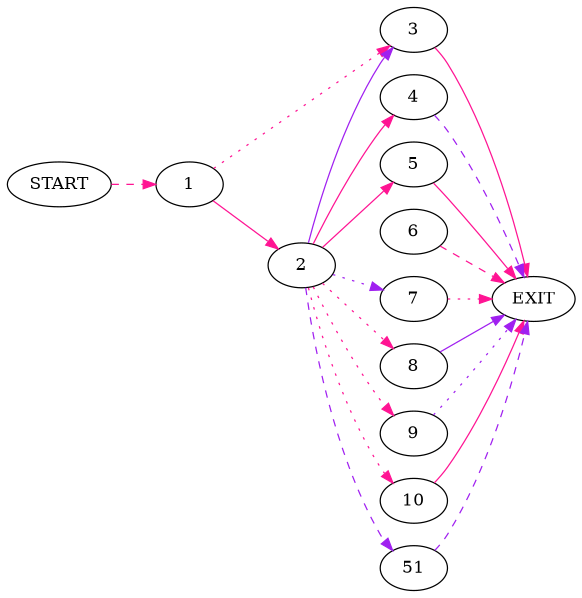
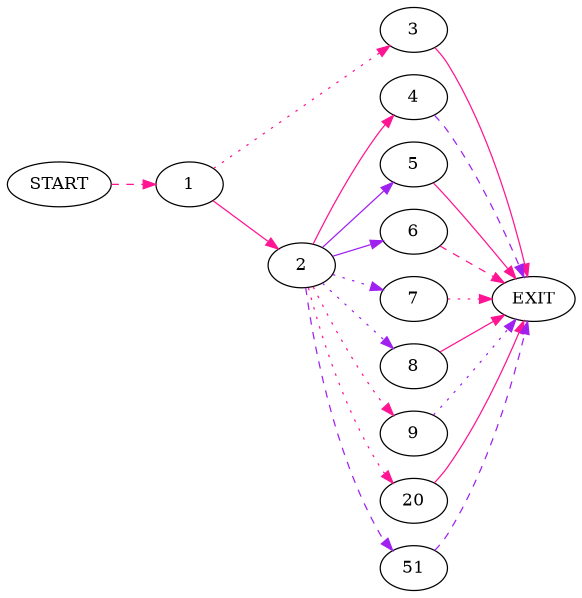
  digraph {
    rankdir=LR
    edge [color=deeppink style=solid]
    n1 [label=START]
    1
    2
    3
    n5 [label=EXIT]
    4
    5
    6
    7
    8
    9
-   10
+   10 [label=20]
    n13 [label=51]
    n1 -> 1 [style=dashed]
    1 -> 2
    1 -> 3 [style=dotted]
    2 -> 4
-   2 -> 5
-   2 -> 3 [color=purple]
+   2 -> 5 [color=purple]
+   2 -> 6 [color=purple]
    2 -> 7 [color=purple style=dotted]
-   2 -> 8 [style=dotted]
+   2 -> 8 [color=purple style=dotted]
    2 -> 9 [style=dotted]
    2 -> 10 [style=dotted]
    2 -> n13 [color=purple style=dashed]
    3 -> n5
    4 -> n5 [color=purple style=dashed]
    5 -> n5
    6 -> n5 [style=dashed]
    7 -> n5 [style=dotted]
-   8 -> n5 [color=purple]
+   8 -> n5
    9 -> n5 [color=purple style=dotted]
    10 -> n5
    n13 -> n5 [color=purple style=dashed]
  }
